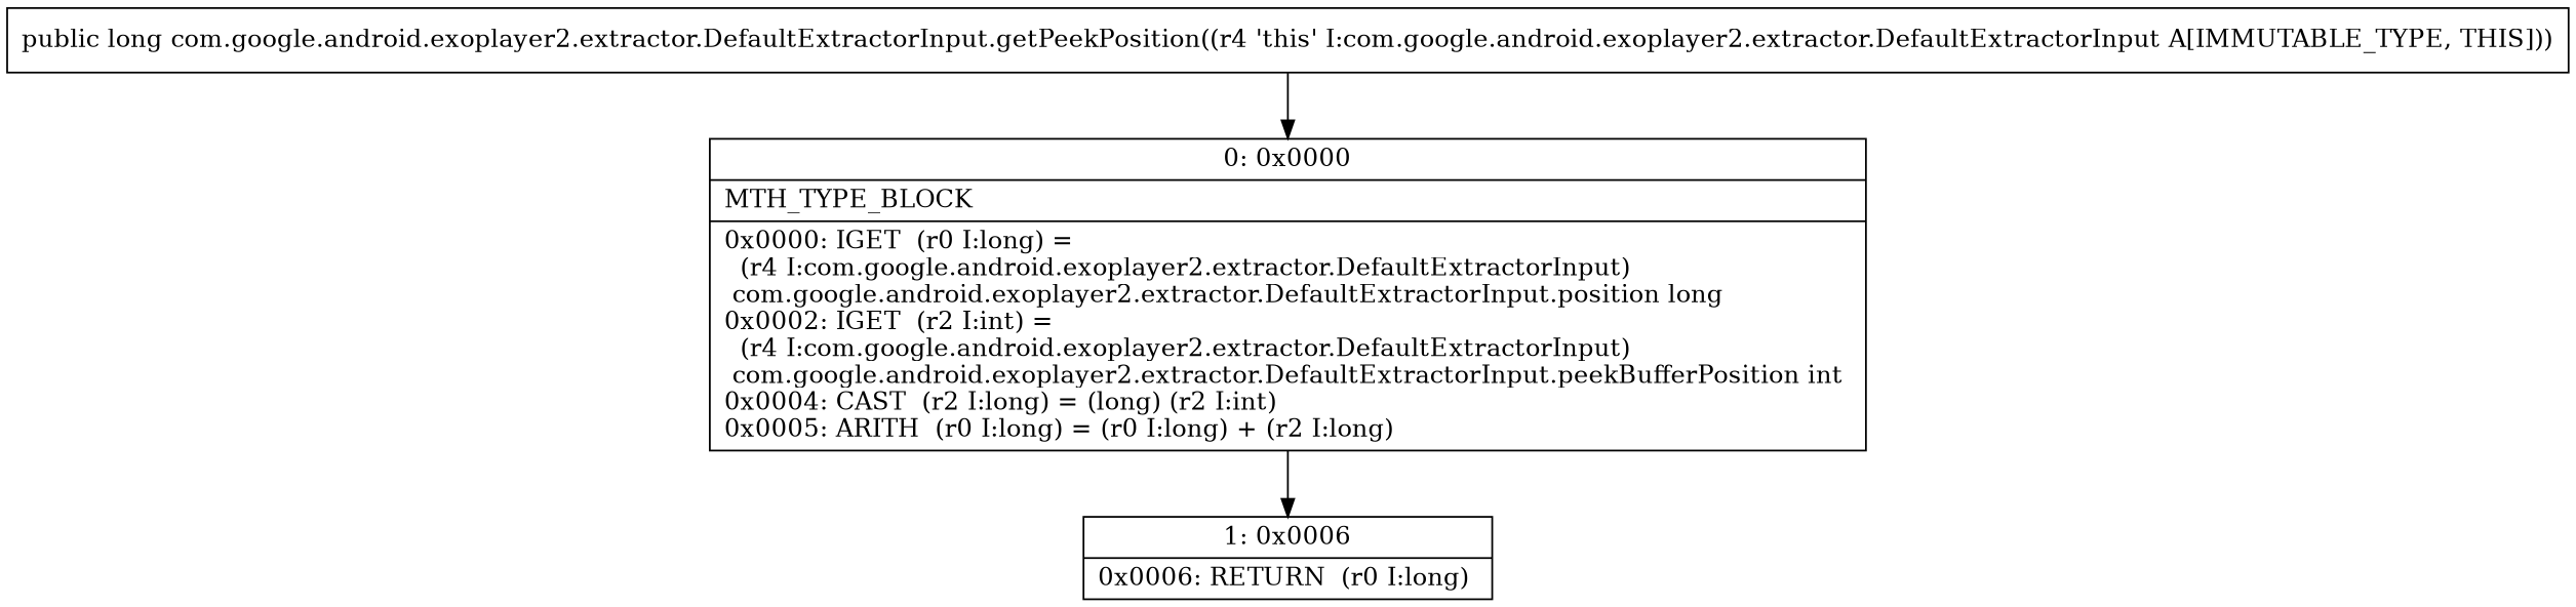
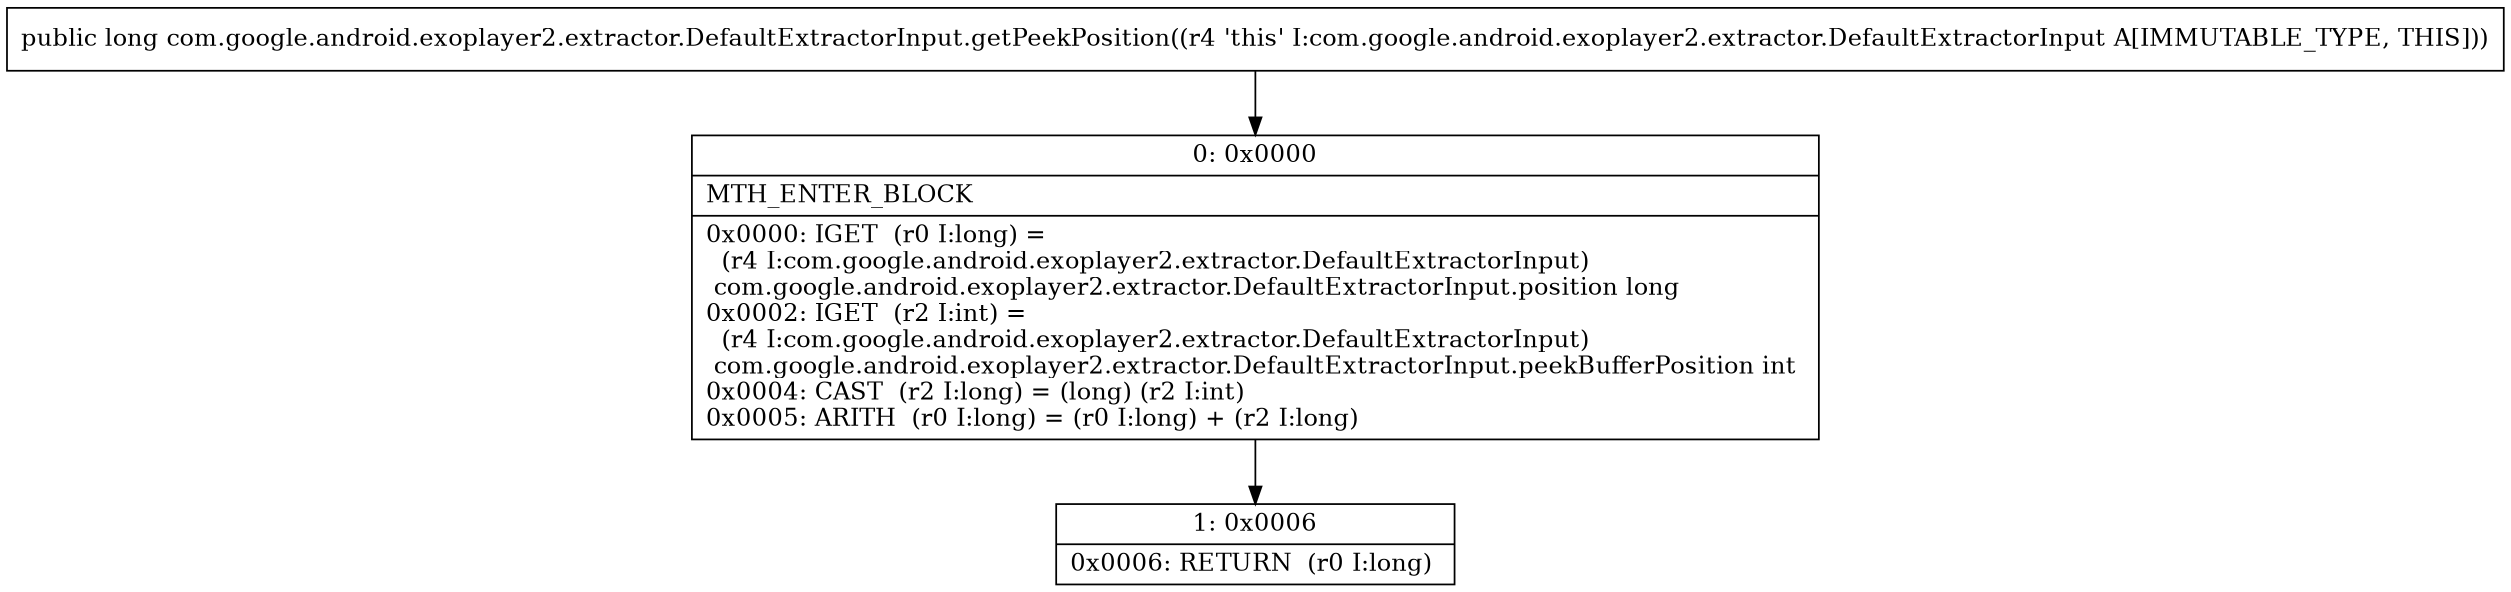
  digraph {
    node [shape=record]
-   n1 [label="{0\:\ 0x0000|MTH_TYPE_BLOCK\l|0x0000: IGET  (r0 I:long) = \l  (r4 I:com.google.android.exoplayer2.extractor.DefaultExtractorInput)\l com.google.android.exoplayer2.extractor.DefaultExtractorInput.position long \l0x0002: IGET  (r2 I:int) = \l  (r4 I:com.google.android.exoplayer2.extractor.DefaultExtractorInput)\l com.google.android.exoplayer2.extractor.DefaultExtractorInput.peekBufferPosition int \l0x0004: CAST  (r2 I:long) = (long) (r2 I:int) \l0x0005: ARITH  (r0 I:long) = (r0 I:long) + (r2 I:long) \l}"]
+   n1 [label="{0\:\ 0x0000|MTH_ENTER_BLOCK\l|0x0000: IGET  (r0 I:long) = \l  (r4 I:com.google.android.exoplayer2.extractor.DefaultExtractorInput)\l com.google.android.exoplayer2.extractor.DefaultExtractorInput.position long \l0x0002: IGET  (r2 I:int) = \l  (r4 I:com.google.android.exoplayer2.extractor.DefaultExtractorInput)\l com.google.android.exoplayer2.extractor.DefaultExtractorInput.peekBufferPosition int \l0x0004: CAST  (r2 I:long) = (long) (r2 I:int) \l0x0005: ARITH  (r0 I:long) = (r0 I:long) + (r2 I:long) \l}"]
    n2 [label="{1\:\ 0x0006|0x0006: RETURN  (r0 I:long) \l}"]
    n3 [label="{public long com.google.android.exoplayer2.extractor.DefaultExtractorInput.getPeekPosition((r4 'this' I:com.google.android.exoplayer2.extractor.DefaultExtractorInput A[IMMUTABLE_TYPE, THIS])) }"]
    n1 -> n2
    n3 -> n1
  }
